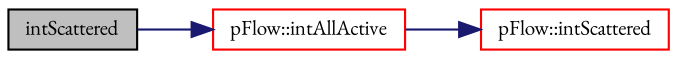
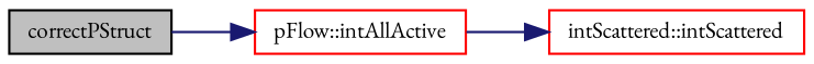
  digraph {
    fontname="EB Garamond"
    rankdir=LR
    node [color=red fillcolor=white fontname="EB Garamond" fontsize=10 shape=record style=filled]
    edge [color=midnightblue fontname="EB Garamond" fontsize=10 labelfontname=Helvetica labelfontsize=10 style=solid]
-   n1 [color=black fillcolor=grey75 fontcolor=black height=0.2 label=intScattered width=0.4]
+   n1 [color=black fillcolor=grey75 fontcolor=black height=0.2 label=correctPStruct width=0.4]
    n2 [height=0.2 label="pFlow::intAllActive" width=0.4]
-   n3 [height=0.2 label="pFlow::intScattered" width=0.4]
+   n3 [height=0.2 label="intScattered::intScattered" width=0.4]
    n1 -> n2
    n2 -> n3
  }
